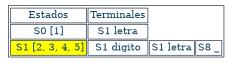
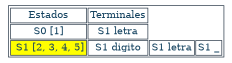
  digraph {
-   n1 [color="#283747" fontcolor="#154360" label=<     <table border='1' cellborder='1'>    <tr>       <td>Estados</td>       <td>Terminales</td>    </tr><tr><td>S0 [1]</td><td>S1 letra</td></tr><tr><td bgcolor="yellow"> S1 [2, 3, 4, 5]</td><td>S1 digito</td><td>S1 letra</td><td>S8 _</td></tr></table>     > shape=plaintext]
+   n1 [color="#283747" fontcolor="#154360" label=<     <table border='1' cellborder='1'>    <tr>       <td>Estados</td>       <td>Terminales</td>    </tr><tr><td>S0 [1]</td><td>S1 letra</td></tr><tr><td bgcolor="yellow"> S1 [2, 3, 4, 5]</td><td>S1 digito</td><td>S1 letra</td><td>S1 _</td></tr></table>     > shape=plaintext]
  }
